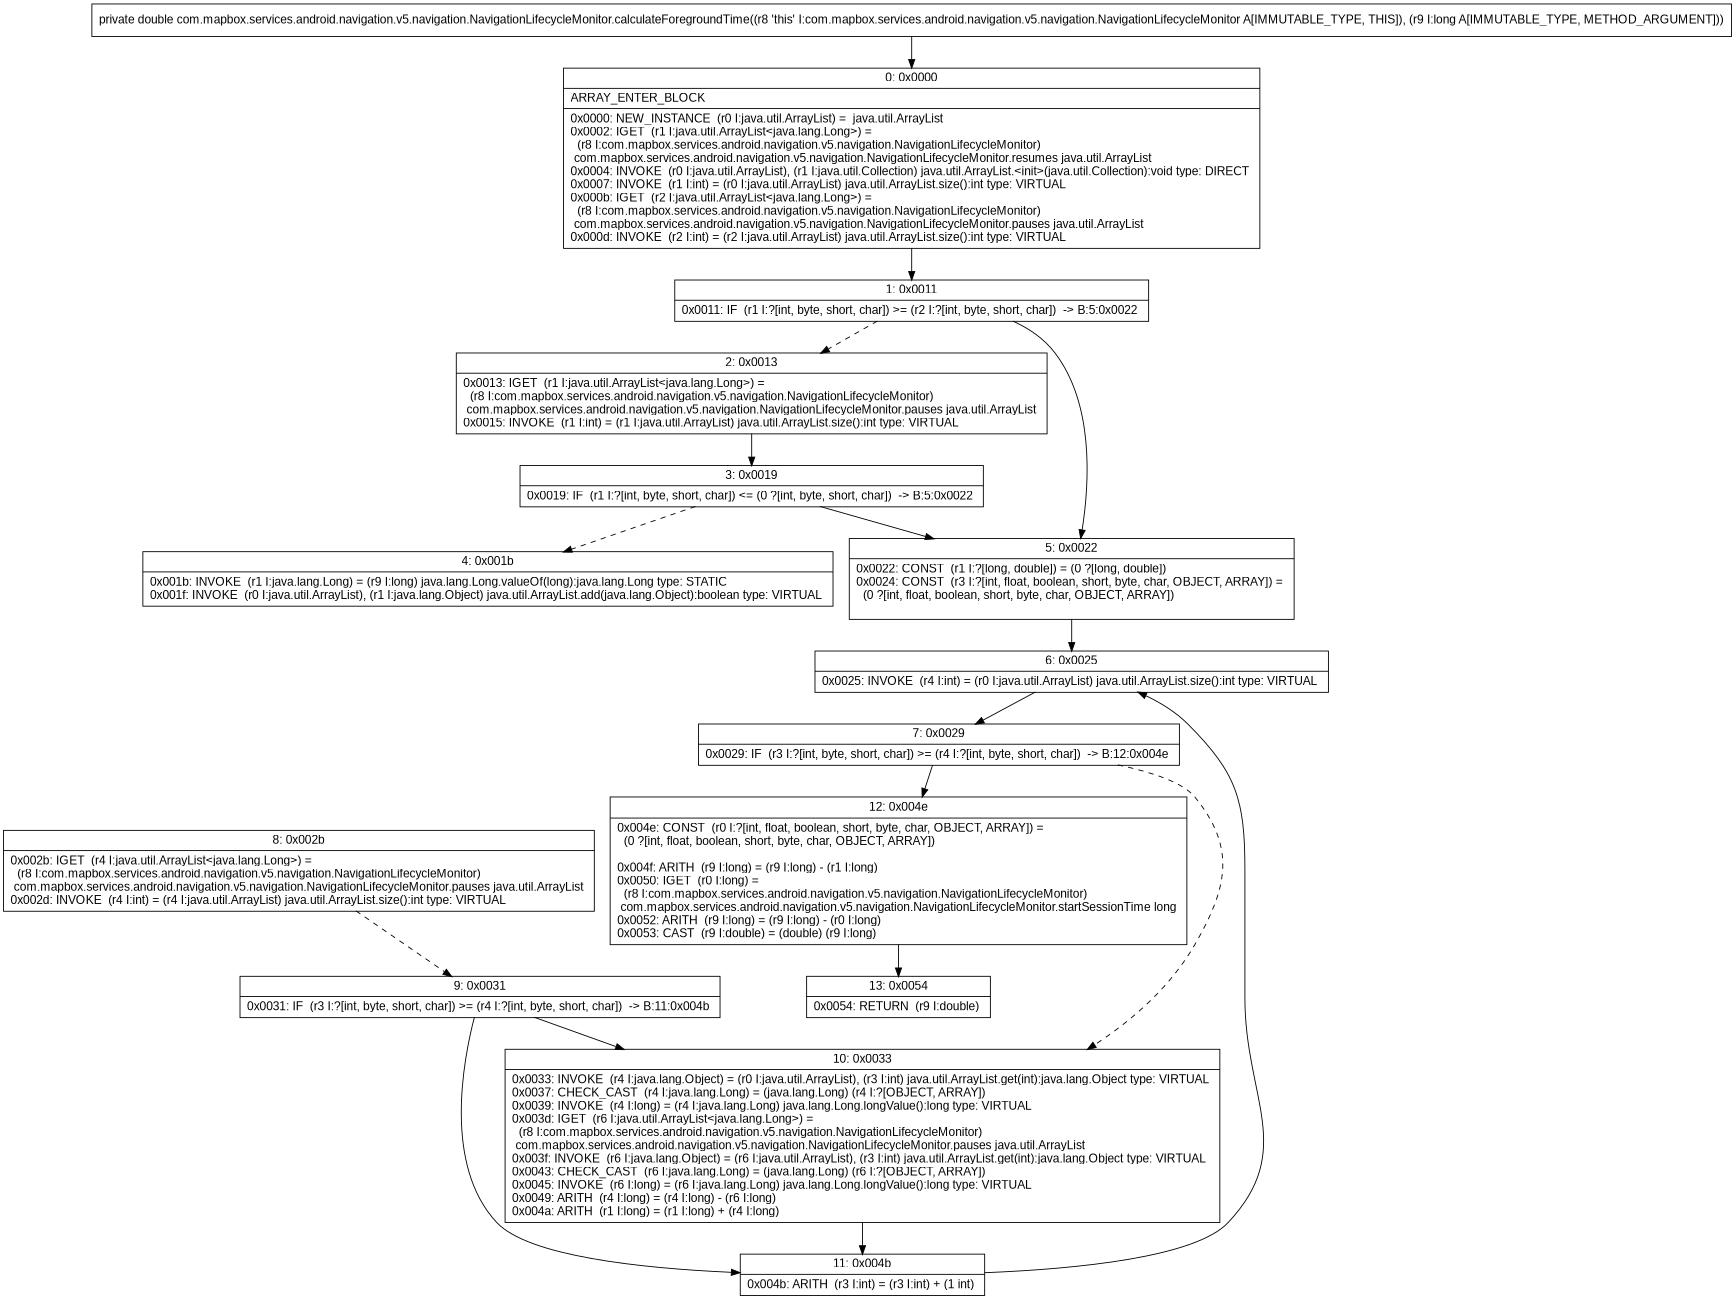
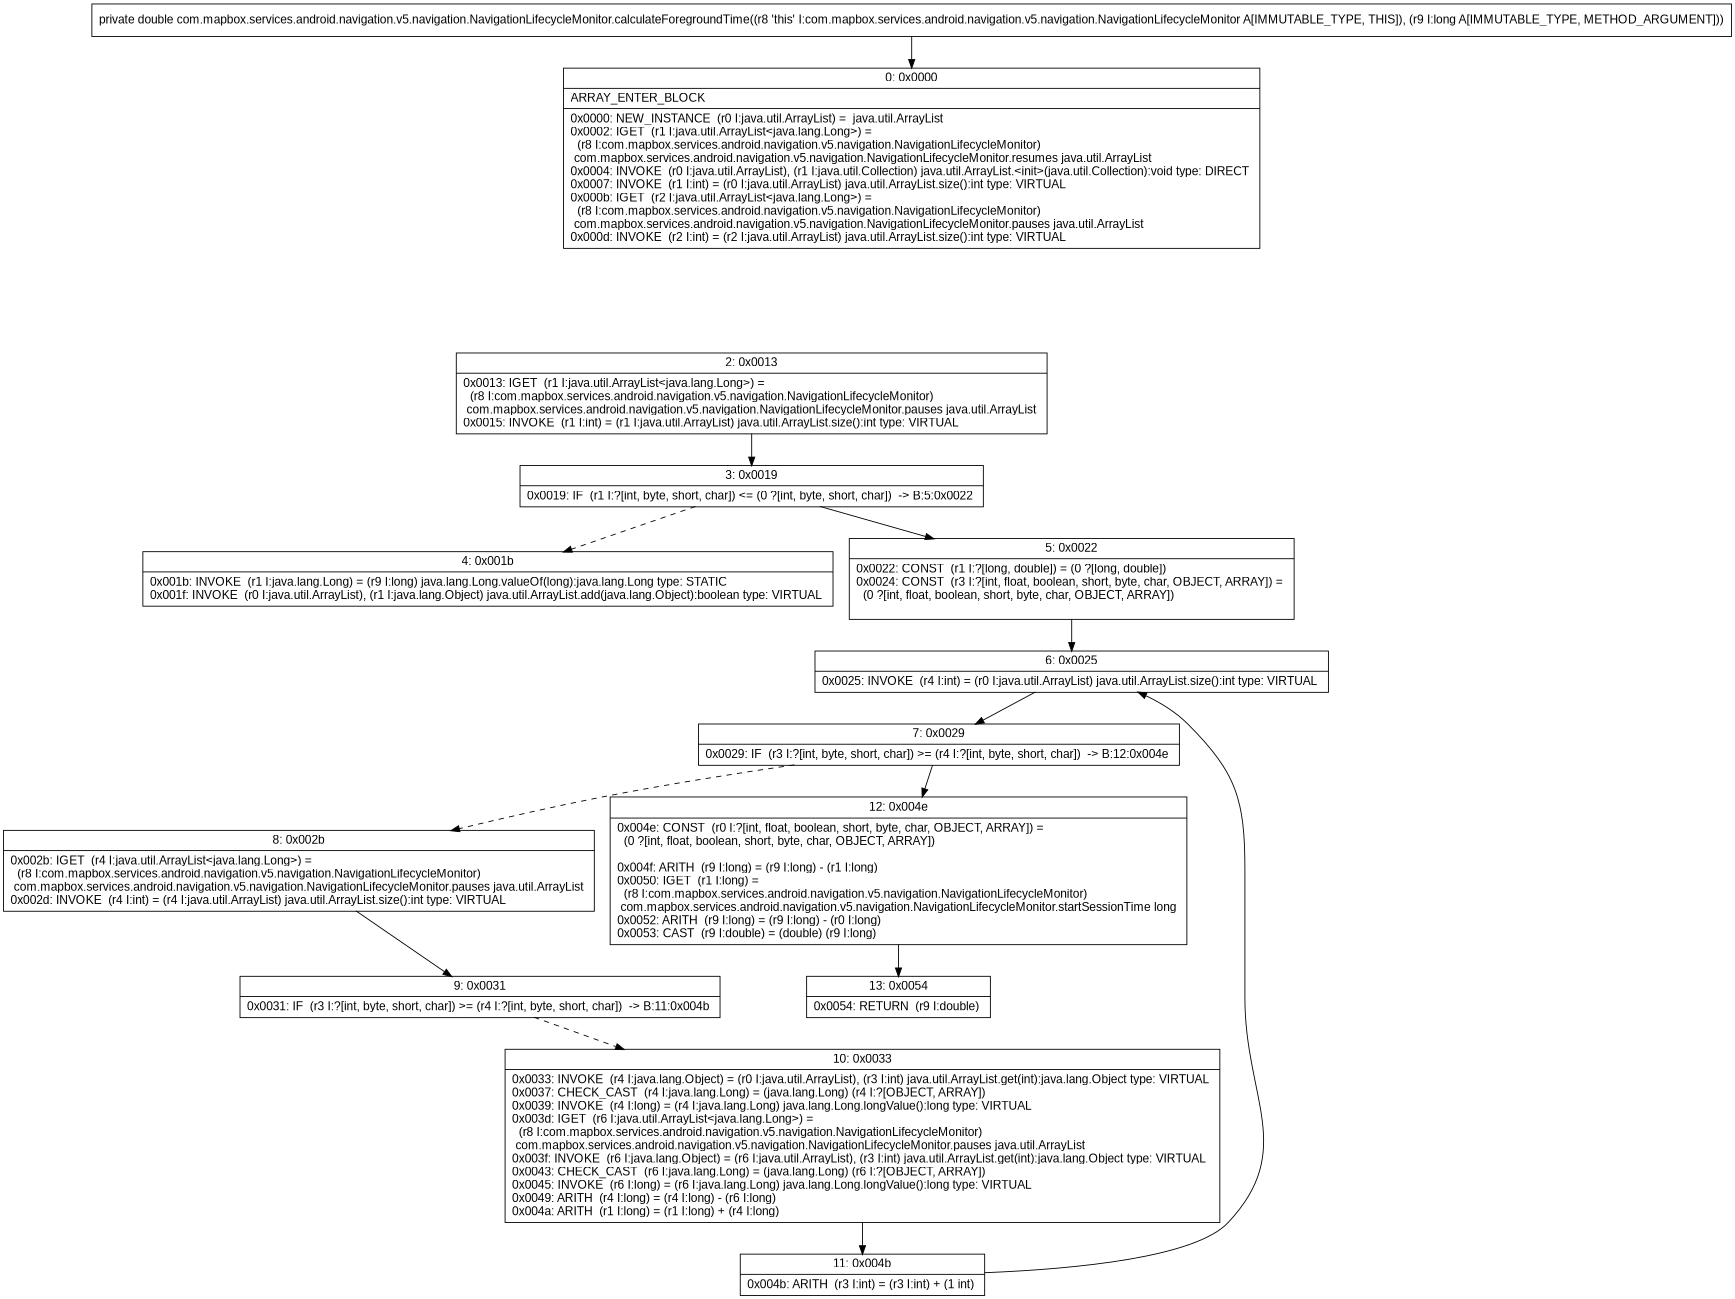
  digraph {
    fontname="Liberation Sans"
    node [fontname="Liberation Sans" shape=record]
    edge [fontname="Liberation Sans"]
    n1 [label="{0\:\ 0x0000|ARRAY_ENTER_BLOCK\l|0x0000: NEW_INSTANCE  (r0 I:java.util.ArrayList) =  java.util.ArrayList \l0x0002: IGET  (r1 I:java.util.ArrayList\<java.lang.Long\>) = \l  (r8 I:com.mapbox.services.android.navigation.v5.navigation.NavigationLifecycleMonitor)\l com.mapbox.services.android.navigation.v5.navigation.NavigationLifecycleMonitor.resumes java.util.ArrayList \l0x0004: INVOKE  (r0 I:java.util.ArrayList), (r1 I:java.util.Collection) java.util.ArrayList.\<init\>(java.util.Collection):void type: DIRECT \l0x0007: INVOKE  (r1 I:int) = (r0 I:java.util.ArrayList) java.util.ArrayList.size():int type: VIRTUAL \l0x000b: IGET  (r2 I:java.util.ArrayList\<java.lang.Long\>) = \l  (r8 I:com.mapbox.services.android.navigation.v5.navigation.NavigationLifecycleMonitor)\l com.mapbox.services.android.navigation.v5.navigation.NavigationLifecycleMonitor.pauses java.util.ArrayList \l0x000d: INVOKE  (r2 I:int) = (r2 I:java.util.ArrayList) java.util.ArrayList.size():int type: VIRTUAL \l}"]
-   n2 [label="{1\:\ 0x0011|0x0011: IF  (r1 I:?[int, byte, short, char]) \>= (r2 I:?[int, byte, short, char])  \-\> B:5:0x0022 \l}"]
    n3 [label="{2\:\ 0x0013|0x0013: IGET  (r1 I:java.util.ArrayList\<java.lang.Long\>) = \l  (r8 I:com.mapbox.services.android.navigation.v5.navigation.NavigationLifecycleMonitor)\l com.mapbox.services.android.navigation.v5.navigation.NavigationLifecycleMonitor.pauses java.util.ArrayList \l0x0015: INVOKE  (r1 I:int) = (r1 I:java.util.ArrayList) java.util.ArrayList.size():int type: VIRTUAL \l}"]
    n4 [label="{5\:\ 0x0022|0x0022: CONST  (r1 I:?[long, double]) = (0 ?[long, double]) \l0x0024: CONST  (r3 I:?[int, float, boolean, short, byte, char, OBJECT, ARRAY]) = \l  (0 ?[int, float, boolean, short, byte, char, OBJECT, ARRAY])\l \l}"]
    n5 [label="{3\:\ 0x0019|0x0019: IF  (r1 I:?[int, byte, short, char]) \<= (0 ?[int, byte, short, char])  \-\> B:5:0x0022 \l}"]
    n6 [label="{6\:\ 0x0025|0x0025: INVOKE  (r4 I:int) = (r0 I:java.util.ArrayList) java.util.ArrayList.size():int type: VIRTUAL \l}"]
    n7 [label="{4\:\ 0x001b|0x001b: INVOKE  (r1 I:java.lang.Long) = (r9 I:long) java.lang.Long.valueOf(long):java.lang.Long type: STATIC \l0x001f: INVOKE  (r0 I:java.util.ArrayList), (r1 I:java.lang.Object) java.util.ArrayList.add(java.lang.Object):boolean type: VIRTUAL \l}"]
    n8 [label="{7\:\ 0x0029|0x0029: IF  (r3 I:?[int, byte, short, char]) \>= (r4 I:?[int, byte, short, char])  \-\> B:12:0x004e \l}"]
    n9 [label="{8\:\ 0x002b|0x002b: IGET  (r4 I:java.util.ArrayList\<java.lang.Long\>) = \l  (r8 I:com.mapbox.services.android.navigation.v5.navigation.NavigationLifecycleMonitor)\l com.mapbox.services.android.navigation.v5.navigation.NavigationLifecycleMonitor.pauses java.util.ArrayList \l0x002d: INVOKE  (r4 I:int) = (r4 I:java.util.ArrayList) java.util.ArrayList.size():int type: VIRTUAL \l}"]
-   n10 [label="{12\:\ 0x004e|0x004e: CONST  (r0 I:?[int, float, boolean, short, byte, char, OBJECT, ARRAY]) = \l  (0 ?[int, float, boolean, short, byte, char, OBJECT, ARRAY])\l \l0x004f: ARITH  (r9 I:long) = (r9 I:long) \- (r1 I:long) \l0x0050: IGET  (r0 I:long) = \l  (r8 I:com.mapbox.services.android.navigation.v5.navigation.NavigationLifecycleMonitor)\l com.mapbox.services.android.navigation.v5.navigation.NavigationLifecycleMonitor.startSessionTime long \l0x0052: ARITH  (r9 I:long) = (r9 I:long) \- (r0 I:long) \l0x0053: CAST  (r9 I:double) = (double) (r9 I:long) \l}"]
+   n10 [label="{12\:\ 0x004e|0x004e: CONST  (r0 I:?[int, float, boolean, short, byte, char, OBJECT, ARRAY]) = \l  (0 ?[int, float, boolean, short, byte, char, OBJECT, ARRAY])\l \l0x004f: ARITH  (r9 I:long) = (r9 I:long) \- (r1 I:long) \l0x0050: IGET  (r1 I:long) = \l  (r8 I:com.mapbox.services.android.navigation.v5.navigation.NavigationLifecycleMonitor)\l com.mapbox.services.android.navigation.v5.navigation.NavigationLifecycleMonitor.startSessionTime long \l0x0052: ARITH  (r9 I:long) = (r9 I:long) \- (r0 I:long) \l0x0053: CAST  (r9 I:double) = (double) (r9 I:long) \l}"]
    n11 [label="{9\:\ 0x0031|0x0031: IF  (r3 I:?[int, byte, short, char]) \>= (r4 I:?[int, byte, short, char])  \-\> B:11:0x004b \l}"]
    n12 [label="{13\:\ 0x0054|0x0054: RETURN  (r9 I:double) \l}"]
    n13 [label="{10\:\ 0x0033|0x0033: INVOKE  (r4 I:java.lang.Object) = (r0 I:java.util.ArrayList), (r3 I:int) java.util.ArrayList.get(int):java.lang.Object type: VIRTUAL \l0x0037: CHECK_CAST  (r4 I:java.lang.Long) = (java.lang.Long) (r4 I:?[OBJECT, ARRAY]) \l0x0039: INVOKE  (r4 I:long) = (r4 I:java.lang.Long) java.lang.Long.longValue():long type: VIRTUAL \l0x003d: IGET  (r6 I:java.util.ArrayList\<java.lang.Long\>) = \l  (r8 I:com.mapbox.services.android.navigation.v5.navigation.NavigationLifecycleMonitor)\l com.mapbox.services.android.navigation.v5.navigation.NavigationLifecycleMonitor.pauses java.util.ArrayList \l0x003f: INVOKE  (r6 I:java.lang.Object) = (r6 I:java.util.ArrayList), (r3 I:int) java.util.ArrayList.get(int):java.lang.Object type: VIRTUAL \l0x0043: CHECK_CAST  (r6 I:java.lang.Long) = (java.lang.Long) (r6 I:?[OBJECT, ARRAY]) \l0x0045: INVOKE  (r6 I:long) = (r6 I:java.lang.Long) java.lang.Long.longValue():long type: VIRTUAL \l0x0049: ARITH  (r4 I:long) = (r4 I:long) \- (r6 I:long) \l0x004a: ARITH  (r1 I:long) = (r1 I:long) + (r4 I:long) \l}"]
    n14 [label="{11\:\ 0x004b|0x004b: ARITH  (r3 I:int) = (r3 I:int) + (1 int) \l}"]
    n15 [label="{private double com.mapbox.services.android.navigation.v5.navigation.NavigationLifecycleMonitor.calculateForegroundTime((r8 'this' I:com.mapbox.services.android.navigation.v5.navigation.NavigationLifecycleMonitor A[IMMUTABLE_TYPE, THIS]), (r9 I:long A[IMMUTABLE_TYPE, METHOD_ARGUMENT])) }"]
-   n1 -> n2
-   n2 -> n3 [style=dashed]
-   n2 -> n4
    n3 -> n5
    n4 -> n6
    n5 -> n4
    n5 -> n7 [style=dashed]
    n6 -> n8
-   n8 -> n13 [style=dashed]
+   n8 -> n9 [style=dashed]
    n8 -> n10
-   n9 -> n11 [style=dashed]
+   n9 -> n11
    n10 -> n12
-   n11 -> n13 [style=solid]
-   n11 -> n14
+   n11 -> n13 [style=dashed]
    n13 -> n14
    n14 -> n6
    n15 -> n1
  }
